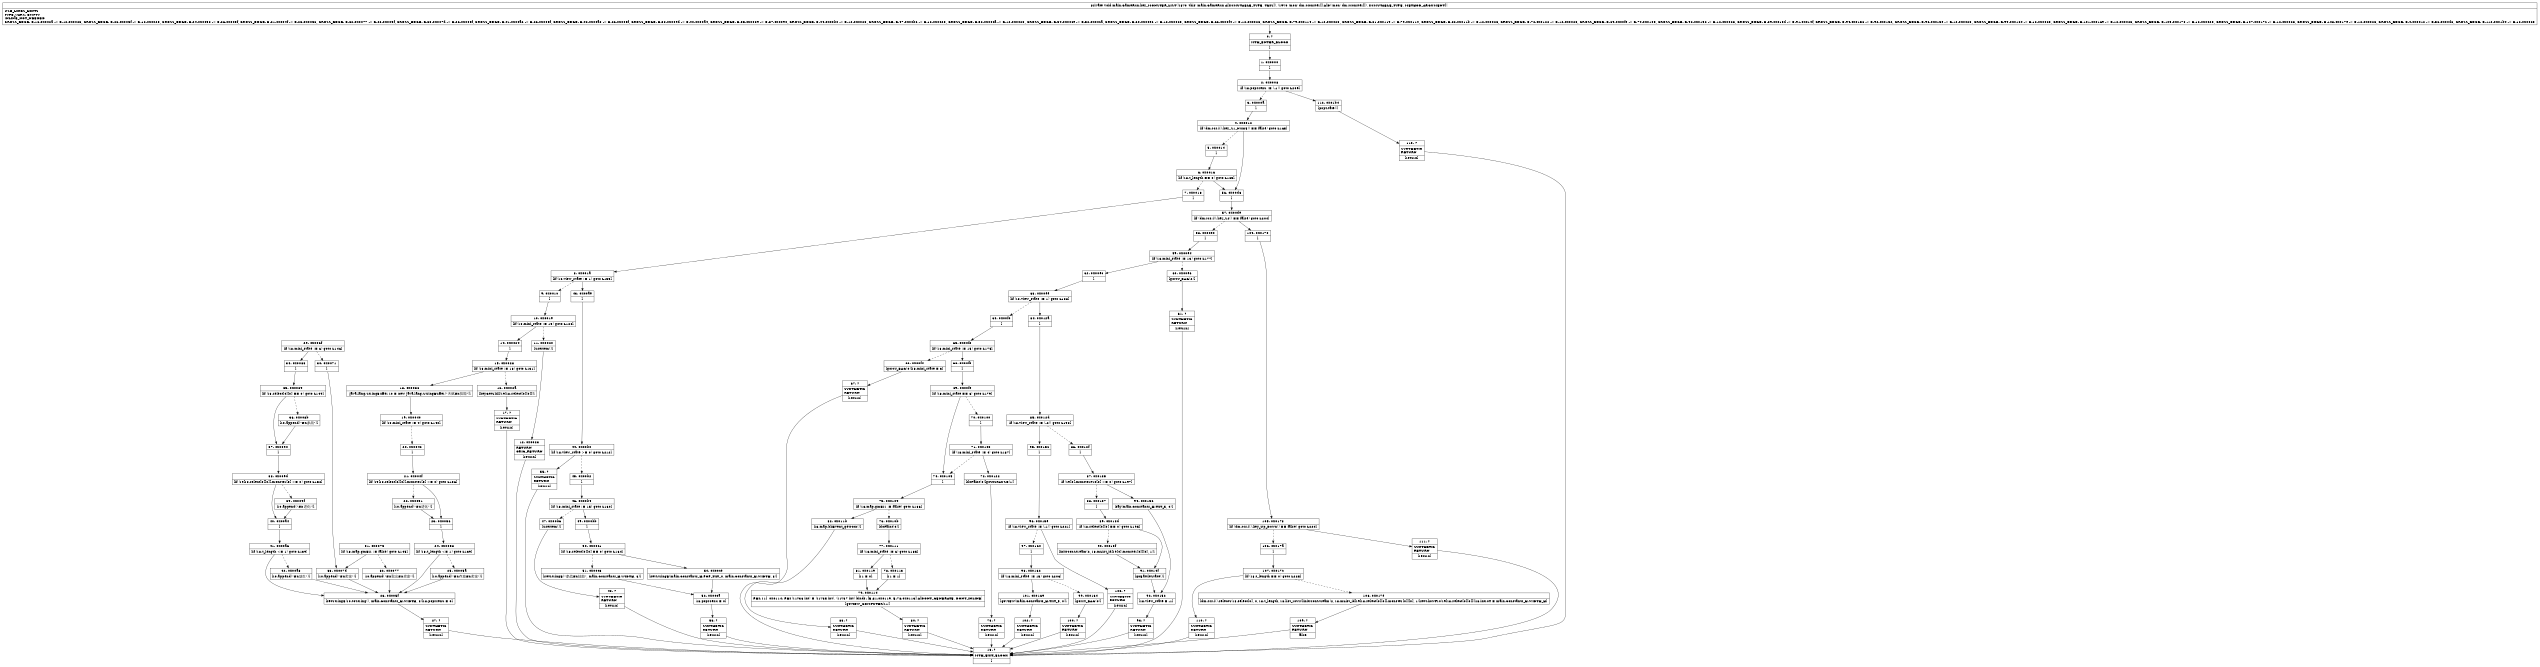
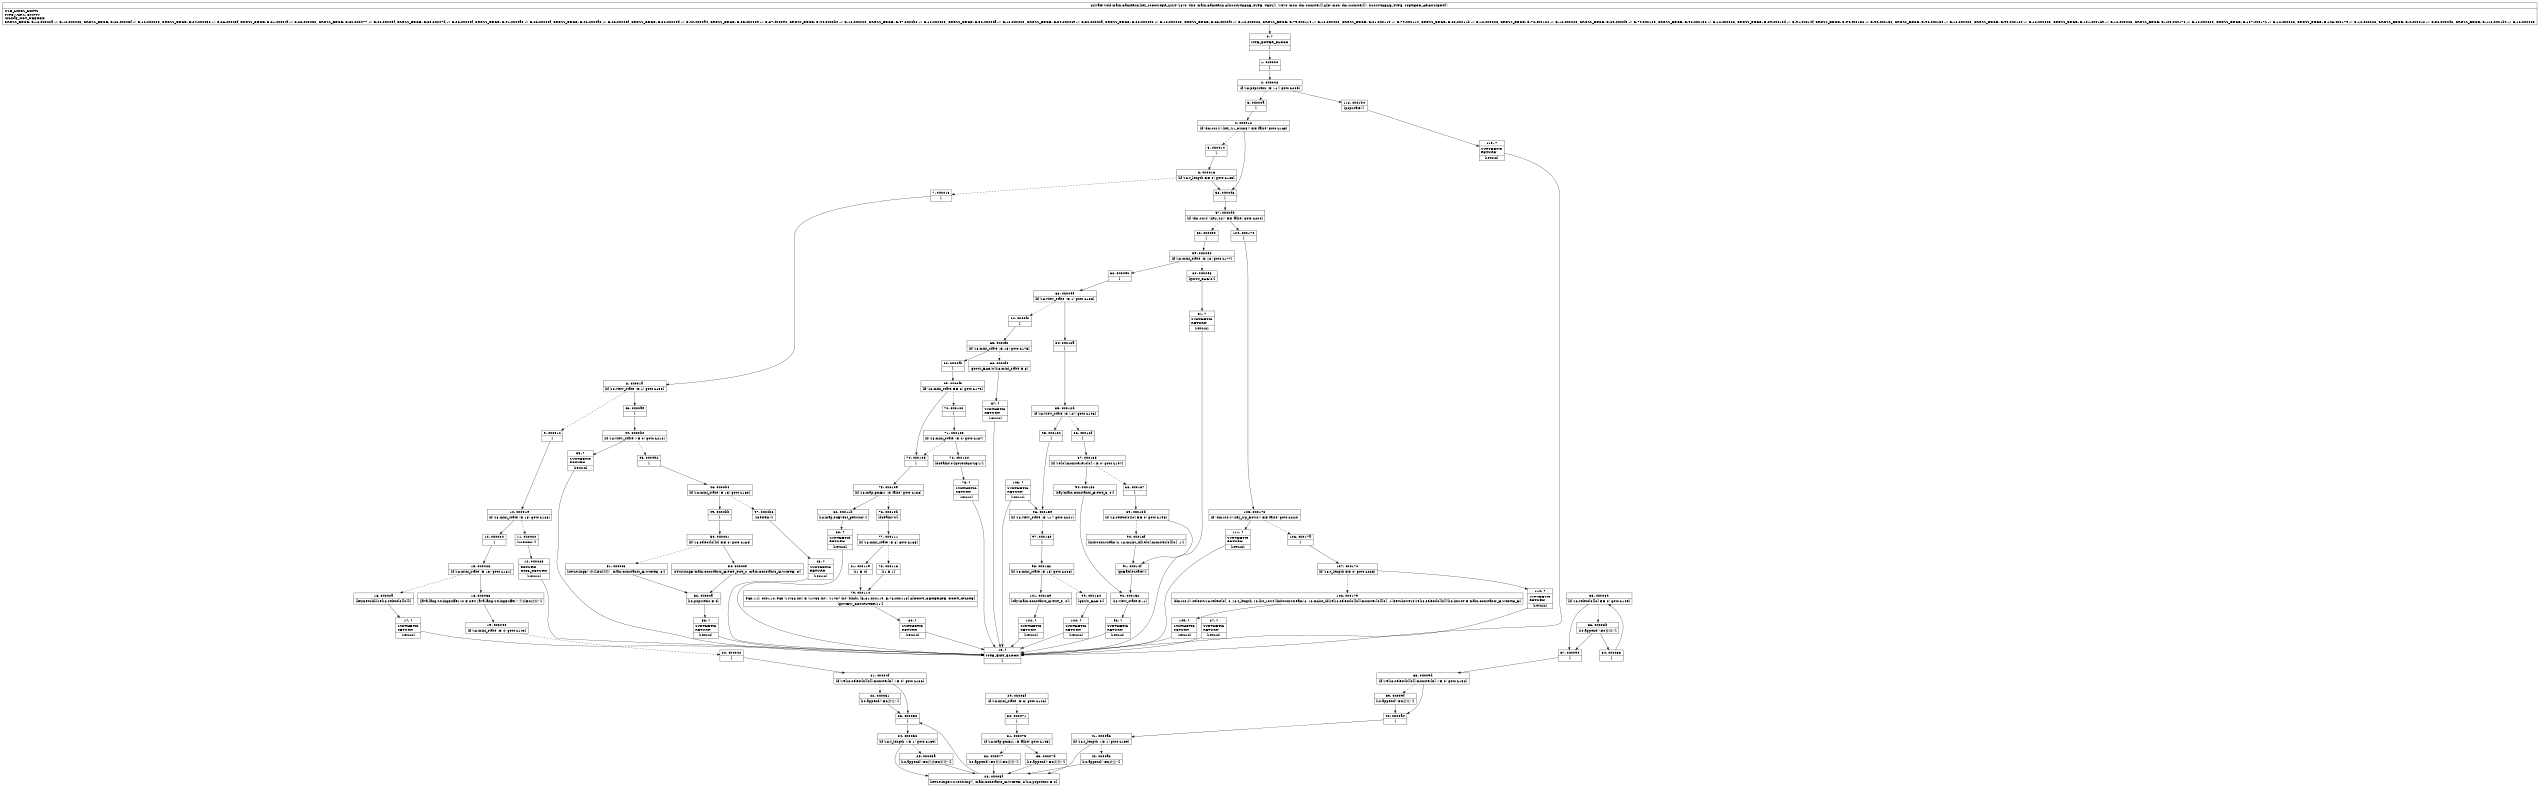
  digraph {
    node [shape=record]
    n1 [label="{0\:\ ?|MTH_ENTER_BLOCK\l|l}"]
    n2 [label="{1\:\ 0x0000|l}"]
    n3 [label="{2\:\ 0x0008|lif (r8.popMenu != (\-1)) goto L209l}"]
    n4 [label="{3\:\ 0x000a|l}"]
    n5 [label="{112\:\ 0x01b4|lpopState()l}"]
    n6 [label="{4\:\ 0x0012|lif (dm.Ms.i().key_S1_Num5() == false) goto L165l}"]
    n7 [label="{113\:\ ?|SYNTHETIC\lRETURN\l|lreturnl}"]
    n8 [label="{5\:\ 0x0014|l}"]
    n9 [label="{56\:\ 0x00d6|l}"]
    n10 [label="{6\:\ 0x0016|lif (r8.t_length == 0) goto L165l}"]
    n11 [label="{57\:\ 0x00de|lif (dm.Ms.i().key_S2() == false) goto L204l}"]
    n12 [label="{7\:\ 0x0018|l}"]
    n13 [label="{8\:\ 0x001a|lif (r8.view_state != 1) goto L155l}"]
    n14 [label="{9\:\ 0x001c|l}"]
    n15 [label="{43\:\ 0x00ae|l}"]
    n16 [label="{10\:\ 0x001e|lif (r8.mini_state != 15) goto L128l}"]
    n17 [label="{44\:\ 0x00b0|lif (r8.view_state \>= 0) goto L212l}"]
    n18 [label="{11\:\ 0x0020|luseItem()l}"]
    n19 [label="{14\:\ 0x0024|l}"]
    n20 [label="{12\:\ 0x0023|RETURN\lORIG_RETURN\l|lreturnl}"]
    n21 [label="{15\:\ 0x0028|lif (r8.mini_state != 13) goto L131l}"]
    n22 [label="{13\:\ ?|MTH_EXIT_BLOCK\l|l}"]
    n23 [label="{16\:\ 0x002a|lkeyGetSkill(r9[r8.select[0][0]])l}"]
    n24 [label="{18\:\ 0x0036|ljava.lang.StringBuffer r0 = new java.lang.StringBuffer(\"天赋#n技能\")l}"]
    n25 [label="{17\:\ ?|SYNTHETIC\lRETURN\l|lreturnl}"]
    n26 [label="{19\:\ 0x0040|lif (r8.mini_state != 4) goto L140l}"]
    n27 [label="{20\:\ 0x0042|l}"]
    n28 [label="{21\:\ 0x004f|lif (r9[r8.select[0][0]].monster[5] \<= 0) goto L136l}"]
    n29 [label="{22\:\ 0x0051|lr0.append(\"#n进化\")l}"]
    n30 [label="{23\:\ 0x0056|l}"]
    n31 [label="{24\:\ 0x0058|lif (r8.t_length \<= 1) goto L139l}"]
    n32 [label="{25\:\ 0x005a|lr0.append(\"#n存放#n卖宠\")l}"]
    n33 [label="{26\:\ 0x005f|lsetStringB(r0.toString(), main.Constants_H.WIDTH, 3)lr8.popMenu = 0l}"]
    n34 [label="{27\:\ ?|SYNTHETIC\lRETURN\l|lreturnl}"]
    n35 [label="{29\:\ 0x006f|lif (r8.mini_state != 6) goto L146l}"]
    n36 [label="{30\:\ 0x0071|l}"]
    n37 [label="{34\:\ 0x0083|l}"]
    n38 [label="{31\:\ 0x0075|lif (r8.map.gmErr != false) goto L145l}"]
    n39 [label="{35\:\ 0x0089|lif (r8.select[0][0] == 0) goto L149l}"]
    n40 [label="{32\:\ 0x0077|lr0.append(\"#n取出#n卖宠\")l}"]
    n41 [label="{33\:\ 0x007d|lr0.append(\"#n卖宠\")l}"]
    n42 [label="{36\:\ 0x008b|lr0.append(\"#n参战\")l}"]
    n43 [label="{37\:\ 0x0090|l}"]
    n44 [label="{38\:\ 0x009d|lif (r9[r8.select[0][0]].monster[5] \<= 0) goto L152l}"]
    n45 [label="{39\:\ 0x009f|lr0.append(\"#n进化\")l}"]
    n46 [label="{40\:\ 0x00a4|l}"]
    n47 [label="{41\:\ 0x00a6|lif (r8.t_length \<= 1) goto L139l}"]
    n48 [label="{42\:\ 0x00a8|lr0.append(\"#n放生\")l}"]
    n49 [label="{45\:\ 0x00b2|l}"]
    n50 [label="{55\:\ ?|SYNTHETIC\lRETURN\l|lreturnl}"]
    n51 [label="{46\:\ 0x00b4|lif (r8.mini_state != 15) goto L160l}"]
    n52 [label="{47\:\ 0x00b6|luseItem()l}"]
    n53 [label="{49\:\ 0x00bb|l}"]
    n54 [label="{48\:\ ?|SYNTHETIC\lRETURN\l|lreturnl}"]
    n55 [label="{50\:\ 0x00c1|lif (r8.select[0][0] == 0) goto L164l}"]
    n56 [label="{51\:\ 0x00c3|lsetStringB(\"参战#n技能\", main.Constants_H.WIDTH, 3)l}"]
    n57 [label="{54\:\ 0x00ce|lsetStringB(main.Constants_H.POP_TXT_0, main.Constants_H.WIDTH, 3)l}"]
    n58 [label="{52\:\ 0x00ca|lr8.popMenu = 0l}"]
    n59 [label="{53\:\ ?|SYNTHETIC\lRETURN\l|lreturnl}"]
    n60 [label="{58\:\ 0x00e0|l}"]
    n61 [label="{104\:\ 0x0170|l}"]
    n62 [label="{59\:\ 0x00e4|lif (r8.mini_state != 13) goto L177l}"]
    n63 [label="{105\:\ 0x0178|lif (dm.Ms.i().key_Up_Down() == false) goto L224l}"]
    n64 [label="{60\:\ 0x00e6|lgoMY_BAG(2)l}"]
    n65 [label="{62\:\ 0x00ec|l}"]
    n66 [label="{61\:\ ?|SYNTHETIC\lRETURN\l|lreturnl}"]
    n67 [label="{63\:\ 0x00ee|lif (r8.view_state != 1) goto L188l}"]
    n68 [label="{64\:\ 0x00f0|l}"]
    n69 [label="{84\:\ 0x012a|l}"]
    n70 [label="{65\:\ 0x00f2|lif (r8.mini_state != 15) goto L175l}"]
    n71 [label="{85\:\ 0x012d|lif (r8.view_state != (\-2)) goto L198l}"]
    n72 [label="{66\:\ 0x00f4|lgoMY_BAG(0)lr8.mini_state = 3l}"]
    n73 [label="{68\:\ 0x00fb|l}"]
    n74 [label="{67\:\ ?|SYNTHETIC\lRETURN\l|lreturnl}"]
    n75 [label="{69\:\ 0x00fe|lif (r8.mini_state == 6) goto L179l}"]
    n76 [label="{70\:\ 0x0100|l}"]
    n77 [label="{74\:\ 0x0105|l}"]
    n78 [label="{71\:\ 0x0103|lif (r8.mini_state != 4) goto L187l}"]
    n79 [label="{75\:\ 0x0109|lif (r8.map.gmErr != false) goto L186l}"]
    n80 [label="{72\:\ 0x0122|ldoPaint(0)lgoYouPAUSE(1)l}"]
    n81 [label="{73\:\ ?|SYNTHETIC\lRETURN\l|lreturnl}"]
    n82 [label="{76\:\ 0x010b|ldoPaint(0)l}"]
    n83 [label="{82\:\ 0x011b|lr8.map.bkEvent_getMon()l}"]
    n84 [label="{77\:\ 0x0111|lif (r8.mini_state != 6) goto L185l}"]
    n85 [label="{83\:\ ?|SYNTHETIC\lRETURN\l|lreturnl}"]
    n86 [label="{78\:\ 0x0113|lr1 = 1l}"]
    n87 [label="{81\:\ 0x0119|lr1 = 0l}"]
    n88 [label="{79\:\ 0x0114|PHI: r1l  0x0114: PHI (r1v36 int) = (r1v35 int), (r1v37 int) binds: [B:81:0x0119, B:78:0x0113] A[DONT_GENERATE, DONT_INLINE]\l|lgoVIEW_COMPUTER(r1)l}"]
    n89 [label="{80\:\ ?|SYNTHETIC\lRETURN\l|lreturnl}"]
    n90 [label="{86\:\ 0x012f|l}"]
    n91 [label="{95\:\ 0x015c|l}"]
    n92 [label="{87\:\ 0x0135|lif (r9[0].monsterPro[0] \<= 0) goto L197l}"]
    n93 [label="{96\:\ 0x015e|lif (r8.view_state != (\-1)) goto L221l}"]
    n94 [label="{88\:\ 0x0137|l}"]
    n95 [label="{94\:\ 0x0156|lsay(main.Constants_H.TXT_5, 0)l}"]
    n96 [label="{89\:\ 0x013d|lif (r8.select[0][0] == 0) goto L195l}"]
    n97 [label="{92\:\ 0x0152|lr8.view_state = \-1l}"]
    n98 [label="{90\:\ 0x013f|linitMonStream(2, r8.mList_id[r9[0].monster[0]][0], 1)l}"]
    n99 [label="{91\:\ 0x014f|lgoBattleState()l}"]
    n100 [label="{93\:\ ?|SYNTHETIC\lRETURN\l|lreturnl}"]
    n101 [label="{97\:\ 0x0160|l}"]
    n102 [label="{103\:\ ?|SYNTHETIC\lRETURN\l|lreturnl}"]
    n103 [label="{98\:\ 0x0162|lif (r8.mini_state != 15) goto L203l}"]
    n104 [label="{99\:\ 0x0164|lgoMY_BAG(0)l}"]
-   n105 [label="{101\:\ 0x0169|lgoVIEW(main.Constants_H.TXT_5, 0)l}"]
+   n105 [label="{101\:\ 0x0169|lsay(main.Constants_H.TXT_5, 0)l}"]
    n106 [label="{100\:\ ?|SYNTHETIC\lRETURN\l|lreturnl}"]
    n107 [label="{102\:\ ?|SYNTHETIC\lRETURN\l|lreturnl}"]
    n108 [label="{106\:\ 0x017a|l}"]
    n109 [label="{111\:\ ?|SYNTHETIC\lRETURN\l|lreturnl}"]
    n110 [label="{107\:\ 0x017c|lif (r8.t_length == 0) goto L225l}"]
    n111 [label="{108\:\ 0x017e|ldm.Ms.i().selectS(r8.select[0], 0, r8.t_length, r8.list_rows)linitMonStream(2, r8.mList_id[r9[r8.select[0][0]].monster[0]][0], 1)lsetShowPro(r9[r8.select[0][0]])lr8.introT = main.Constants_H.WIDTH_Hl}"]
    n112 [label="{110\:\ ?|SYNTHETIC\lRETURN\l|lreturnl}"]
-   n113 [label="{109\:\ ?|SYNTHETIC\lRETURN\l|false}"]
+   n113 [label="{109\:\ ?|SYNTHETIC\lRETURN\l|lreturnl}"]
    n114 [label="{private void main.GameRun.key_MONSTER_LIST((r8v0 'this' main.GameRun A[IMMUTABLE_TYPE, THIS]), (r9v0 'mon' dm.Monster[] A[D('mon' dm.Monster[]), IMMUTABLE_TYPE, METHOD_ARGUMENT]))  | USE_LINES_HINTS\lTYPE_VARS: EMPTY\lINLINE_NOT_NEEDED\lCROSS_EDGE: B:16:0x002a \-\> B:12:0x0023, CROSS_EDGE: B:26:0x005f \-\> B:12:0x0023, CROSS_EDGE: B:24:0x0058 \-\> B:26:0x005f, CROSS_EDGE: B:21:0x004f \-\> B:23:0x0056, CROSS_EDGE: B:32:0x0077 \-\> B:26:0x005f, CROSS_EDGE: B:33:0x007d \-\> B:26:0x005f, CROSS_EDGE: B:41:0x00a6 \-\> B:26:0x005f, CROSS_EDGE: B:42:0x00a8 \-\> B:26:0x005f, CROSS_EDGE: B:38:0x009d \-\> B:40:0x00a4, CROSS_EDGE: B:35:0x0089 \-\> B:37:0x0090, CROSS_EDGE: B:44:0x00b0 \-\> B:12:0x0023, CROSS_EDGE: B:47:0x00b6 \-\> B:12:0x0023, CROSS_EDGE: B:52:0x00ca \-\> B:12:0x0023, CROSS_EDGE: B:54:0x00ce \-\> B:52:0x00ca, CROSS_EDGE: B:60:0x00e6 \-\> B:12:0x0023, CROSS_EDGE: B:66:0x00f4 \-\> B:12:0x0023, CROSS_EDGE: B:79:0x0114 \-\> B:12:0x0023, CROSS_EDGE: B:81:0x0119 \-\> B:79:0x0114, CROSS_EDGE: B:82:0x011b \-\> B:12:0x0023, CROSS_EDGE: B:72:0x0122 \-\> B:12:0x0023, CROSS_EDGE: B:69:0x00fe \-\> B:74:0x0105, CROSS_EDGE: B:92:0x0152 \-\> B:12:0x0023, CROSS_EDGE: B:89:0x013d \-\> B:91:0x014f, CROSS_EDGE: B:94:0x0156 \-\> B:92:0x0152, CROSS_EDGE: B:96:0x015e \-\> B:12:0x0023, CROSS_EDGE: B:99:0x0164 \-\> B:12:0x0023, CROSS_EDGE: B:101:0x0169 \-\> B:12:0x0023, CROSS_EDGE: B:105:0x0178 \-\> B:12:0x0023, CROSS_EDGE: B:107:0x017c \-\> B:12:0x0023, CROSS_EDGE: B:108:0x017e \-\> B:12:0x0023, CROSS_EDGE: B:4:0x0012 \-\> B:56:0x00d6, CROSS_EDGE: B:112:0x01b4 \-\> B:12:0x0023\l}"]
    n1 -> n2
    n2 -> n3
    n3 -> n4 [style=dashed]
    n3 -> n5
    n4 -> n6
    n5 -> n7
    n6 -> n8 [style=dashed]
    n6 -> n9
    n7 -> n22
    n8 -> n10
    n9 -> n11
    n10 -> n9
    n10 -> n12 [style=dashed]
    n11 -> n60 [style=dashed]
    n11 -> n61
    n12 -> n13
    n13 -> n14 [style=dashed]
    n13 -> n15
    n14 -> n16
    n15 -> n17
    n16 -> n18 [style=dashed]
    n16 -> n19
    n17 -> n49 [style=dashed]
    n17 -> n50
    n18 -> n20
    n19 -> n21
    n20 -> n22
    n21 -> n23 [style=dashed]
    n21 -> n24
    n23 -> n25
    n24 -> n26
    n25 -> n22
    n26 -> n27 [style=dashed]
    n27 -> n28
    n28 -> n29 [style=dashed]
    n28 -> n30
    n29 -> n30
    n30 -> n31
    n31 -> n32 [style=dashed]
    n31 -> n33
    n32 -> n33
-   n33 -> n34
+   n33 -> n30
    n34 -> n22
    n35 -> n36 [style=dashed]
-   n35 -> n37
-   n36 -> n41
+   n42 -> n37
+   n36 -> n38
    n37 -> n39
    n38 -> n40 [style=dashed]
    n38 -> n41
    n39 -> n42 [style=dashed]
    n39 -> n43
    n40 -> n33
    n41 -> n33
    n42 -> n43
    n43 -> n44
    n44 -> n45 [style=dashed]
    n44 -> n46
    n45 -> n46
    n46 -> n47
    n47 -> n33
    n47 -> n48 [style=dashed]
    n48 -> n33
    n49 -> n51
    n50 -> n22
    n51 -> n52 [style=dashed]
    n51 -> n53
    n52 -> n54
    n53 -> n55
    n54 -> n22
    n55 -> n56 [style=dashed]
    n55 -> n57
    n56 -> n58
    n57 -> n58
    n58 -> n59
    n59 -> n22
    n60 -> n62
    n61 -> n63
    n62 -> n64 [style=dashed]
    n62 -> n65
    n63 -> n108 [style=dashed]
    n63 -> n109
    n64 -> n66
    n65 -> n67
    n66 -> n22
    n67 -> n68 [style=dashed]
    n67 -> n69
    n68 -> n70
    n69 -> n71
    n70 -> n72 [style=dashed]
    n70 -> n73
    n71 -> n90 [style=dashed]
    n71 -> n91
    n72 -> n74
    n73 -> n75
    n74 -> n22
    n75 -> n76 [style=dashed]
    n75 -> n77
    n76 -> n78
    n77 -> n79
    n78 -> n77 [style=dashed]
    n78 -> n80
    n79 -> n82 [style=dashed]
    n79 -> n83
    n80 -> n81
    n81 -> n22
    n82 -> n84
    n83 -> n85
    n84 -> n86 [style=dashed]
    n84 -> n87
    n85 -> n22
    n86 -> n88
    n87 -> n88
    n88 -> n89
    n89 -> n22
    n90 -> n92
    n91 -> n93
    n92 -> n94 [style=dashed]
    n92 -> n95
    n93 -> n101 [style=dashed]
-   n93 -> n102
+   n102 -> n93
    n94 -> n96
    n95 -> n97
    n96 -> n98 [style=dashed]
    n96 -> n99
    n97 -> n100
    n98 -> n99
    n99 -> n97
    n100 -> n22
    n101 -> n103
    n102 -> n22
    n103 -> n104 [style=dashed]
    n103 -> n105
    n104 -> n106
    n105 -> n107
    n106 -> n22
    n107 -> n22
    n108 -> n110
    n109 -> n22
    n110 -> n111 [style=dashed]
    n110 -> n112
    n111 -> n113
    n112 -> n22
    n113 -> n22
    n114 -> n1
  }
